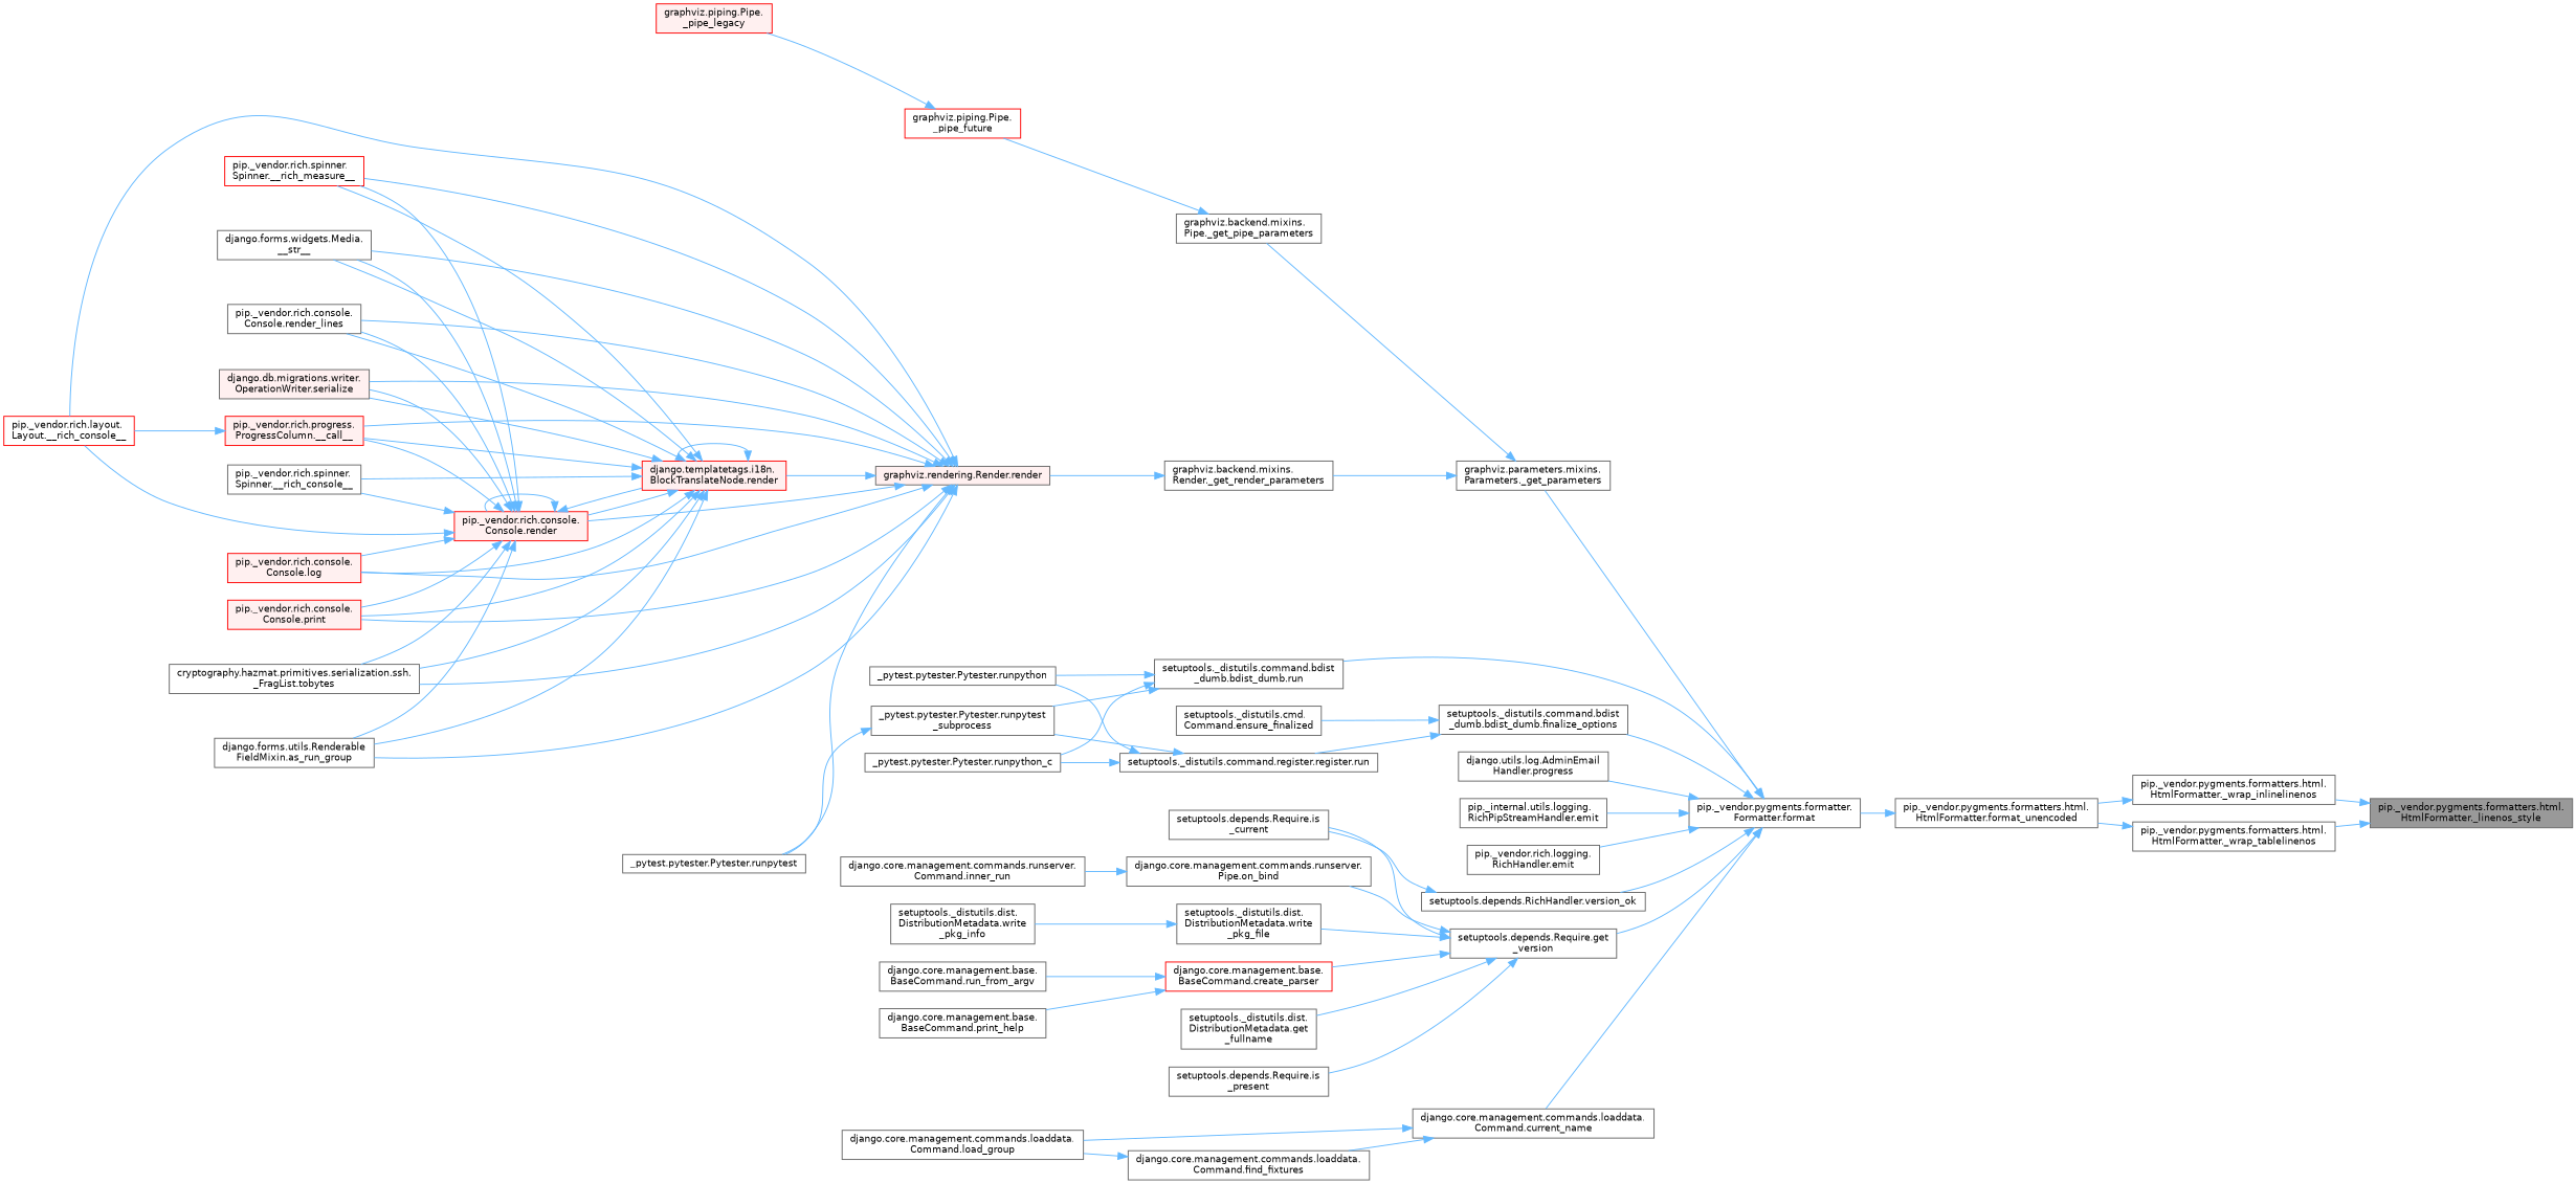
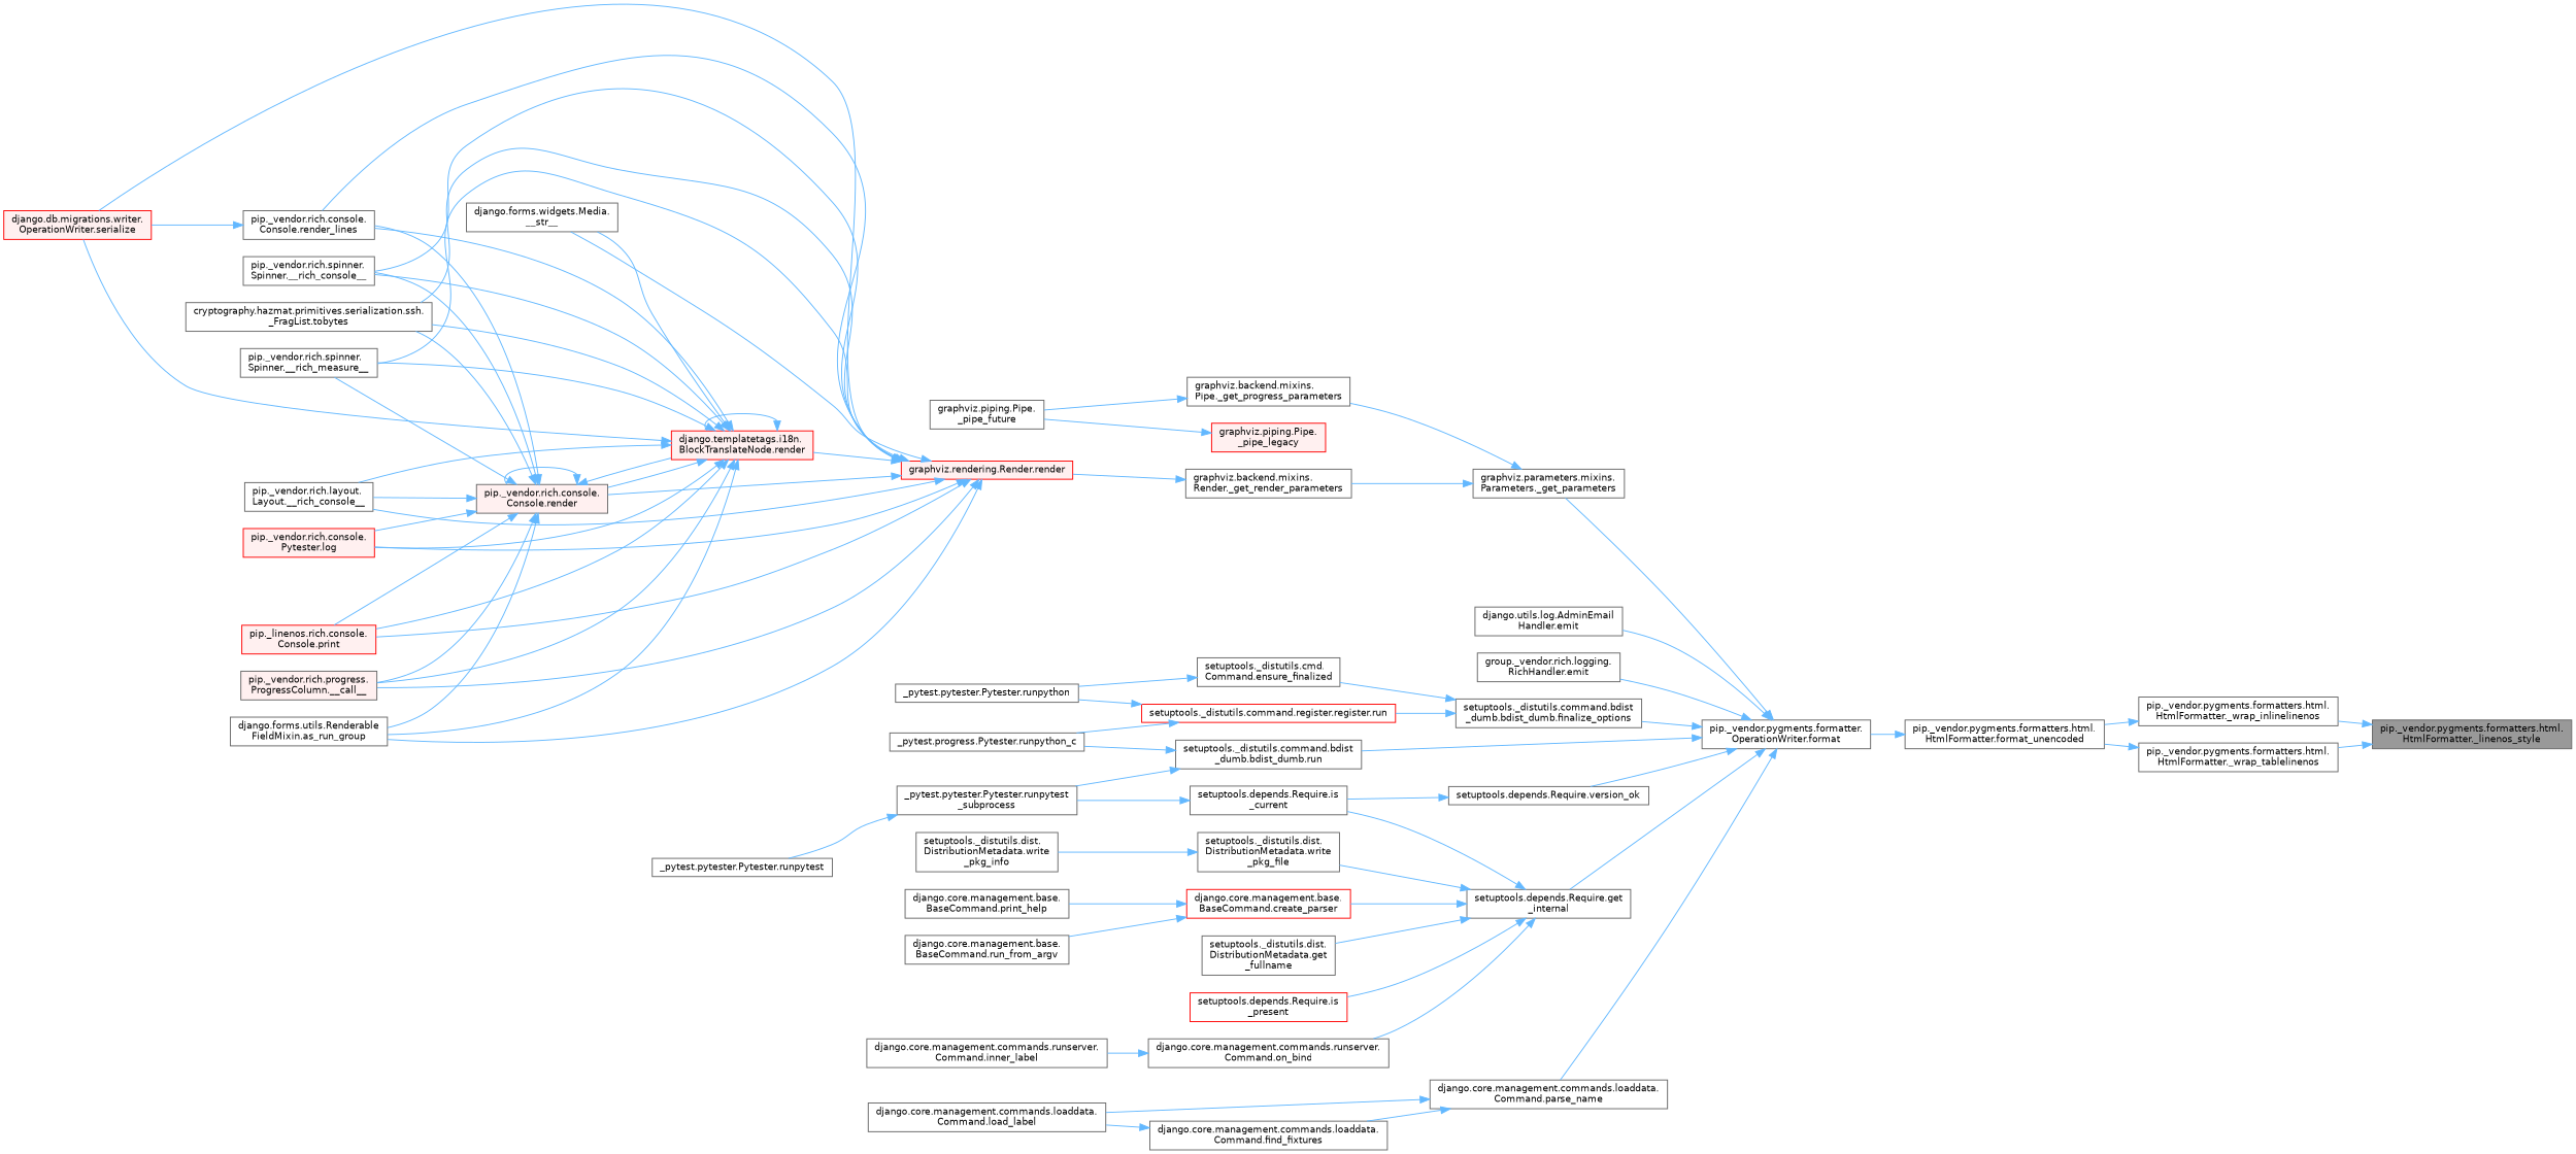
  digraph {
    rankdir=RL
    node [color=grey40 fillcolor=white fontname=Helvetica fontsize=10 shape=box style=filled]
    edge [color=steelblue1 dir=back fontname=Helvetica fontsize=10 labelfontname=Helvetica labelfontsize=10 style=solid]
    n1 [color=gray40 fillcolor=grey60 fontcolor=black height=0.2 label="pip._vendor.pygments.formatters.html.\lHtmlFormatter._linenos_style" width=0.4]
    n2 [height=0.2 label="pip._vendor.pygments.formatters.html.\lHtmlFormatter._wrap_inlinelinenos" width=0.4]
    n3 [height=0.2 label="pip._vendor.pygments.formatters.html.\lHtmlFormatter._wrap_tablelinenos" width=0.4]
    n4 [height=0.2 label="pip._vendor.pygments.formatters.html.\lHtmlFormatter.format_unencoded" width=0.4]
-   n5 [height=0.2 label="pip._vendor.pygments.formatter.\lFormatter.format" width=0.4]
+   n5 [height=0.2 label="pip._vendor.pygments.formatter.\lOperationWriter.format" width=0.4]
    n6 [height=0.2 label="graphviz.parameters.mixins.\lParameters._get_parameters" width=0.4]
-   n7 [height=0.2 label="django.utils.log.AdminEmail\lHandler.progress" width=0.4]
-   n8 [height=0.2 label="pip._internal.utils.logging.\lRichPipStreamHandler.emit" width=0.4]
-   n9 [height=0.2 label="pip._vendor.rich.logging.\lRichHandler.emit" width=0.4]
+   n7 [height=0.2 label="django.utils.log.AdminEmail\lHandler.emit" width=0.4]
+   n9 [height=0.2 label="group._vendor.rich.logging.\lRichHandler.emit" width=0.4]
    n10 [height=0.2 label="setuptools._distutils.command.bdist\l_dumb.bdist_dumb.finalize_options" width=0.4]
-   n11 [height=0.2 label="setuptools.depends.Require.get\l_version" width=0.4]
-   n12 [height=0.2 label="django.core.management.commands.loaddata.\lCommand.current_name" width=0.4]
+   n11 [height=0.2 label="setuptools.depends.Require.get\l_internal" width=0.4]
+   n12 [height=0.2 label="django.core.management.commands.loaddata.\lCommand.parse_name" width=0.4]
    n13 [height=0.2 label="setuptools._distutils.command.bdist\l_dumb.bdist_dumb.run" width=0.4]
-   n14 [height=0.2 label="setuptools.depends.RichHandler.version_ok" width=0.4]
-   n15 [height=0.2 label="graphviz.backend.mixins.\lPipe._get_pipe_parameters" width=0.4]
+   n14 [height=0.2 label="setuptools.depends.Require.version_ok" width=0.4]
+   n15 [height=0.2 label="graphviz.backend.mixins.\lPipe._get_progress_parameters" width=0.4]
    n16 [height=0.2 label="graphviz.backend.mixins.\lRender._get_render_parameters" width=0.4]
    n17 [height=0.2 label="setuptools._distutils.cmd.\lCommand.ensure_finalized" width=0.4]
-   n18 [height=0.2 label="setuptools._distutils.command.register.register.run" width=0.4]
+   n18 [color=red height=0.2 label="setuptools._distutils.command.register.register.run" width=0.4]
    n19 [color=red height=0.2 label="django.core.management.base.\lBaseCommand.create_parser" width=0.4]
    n20 [height=0.2 label="setuptools._distutils.dist.\lDistributionMetadata.get\l_fullname" width=0.4]
    n21 [height=0.2 label="setuptools.depends.Require.is\l_current" width=0.4]
-   n22 [height=0.2 label="setuptools.depends.Require.is\l_present" width=0.4]
-   n23 [height=0.2 label="django.core.management.commands.runserver.\lPipe.on_bind" width=0.4]
+   n22 [color=red height=0.2 label="setuptools.depends.Require.is\l_present" width=0.4]
+   n23 [height=0.2 label="django.core.management.commands.runserver.\lCommand.on_bind" width=0.4]
    n24 [height=0.2 label="setuptools._distutils.dist.\lDistributionMetadata.write\l_pkg_file" width=0.4]
    n25 [height=0.2 label="django.core.management.commands.loaddata.\lCommand.find_fixtures" width=0.4]
-   n26 [height=0.2 label="django.core.management.commands.loaddata.\lCommand.load_group" width=0.4]
+   n26 [height=0.2 label="django.core.management.commands.loaddata.\lCommand.load_label" width=0.4]
    n27 [height=0.2 label="_pytest.pytester.Pytester.runpytest\l_subprocess" width=0.4]
    n28 [height=0.2 label="_pytest.pytester.Pytester.runpython" width=0.4]
-   n29 [height=0.2 label="_pytest.pytester.Pytester.runpython_c" width=0.4]
-   n30 [color=red height=0.2 label="graphviz.piping.Pipe.\l_pipe_future" width=0.4]
-   n31 [fillcolor="#FFF0F0" height=0.2 label="graphviz.rendering.Render.render" width=0.4]
+   n29 [height=0.2 label="_pytest.progress.Pytester.runpython_c" width=0.4]
+   n30 [height=0.2 label="graphviz.piping.Pipe.\l_pipe_future" width=0.4]
+   n31 [color=red fillcolor="#FFF0F0" height=0.2 label="graphviz.rendering.Render.render" width=0.4]
    n32 [color=red fillcolor="#FFF0F0" height=0.2 label="graphviz.piping.Pipe.\l_pipe_legacy" width=0.4]
-   n33 [color=red fillcolor="#FFF0F0" height=0.2 label="pip._vendor.rich.progress.\lProgressColumn.__call__" width=0.4]
-   n34 [color=red height=0.2 label="pip._vendor.rich.layout.\lLayout.__rich_console__" width=0.4]
+   n33 [fillcolor="#FFF0F0" height=0.2 label="pip._vendor.rich.progress.\lProgressColumn.__call__" width=0.4]
+   n34 [height=0.2 label="pip._vendor.rich.layout.\lLayout.__rich_console__" width=0.4]
    n35 [height=0.2 label="pip._vendor.rich.spinner.\lSpinner.__rich_console__" width=0.4]
-   n36 [color=red height=0.2 label="pip._vendor.rich.spinner.\lSpinner.__rich_measure__" width=0.4]
+   n36 [height=0.2 label="pip._vendor.rich.spinner.\lSpinner.__rich_measure__" width=0.4]
    n37 [height=0.2 label="django.forms.widgets.Media.\l__str__" width=0.4]
    n38 [height=0.2 label="django.forms.utils.Renderable\lFieldMixin.as_run_group" width=0.4]
-   n39 [color=red fillcolor="#FFF0F0" height=0.2 label="pip._vendor.rich.console.\lConsole.log" width=0.4]
-   n40 [color=red fillcolor="#FFF0F0" height=0.2 label="pip._vendor.rich.console.\lConsole.print" width=0.4]
+   n39 [color=red fillcolor="#FFF0F0" height=0.2 label="pip._vendor.rich.console.\lPytester.log" width=0.4]
+   n40 [color=red fillcolor="#FFF0F0" height=0.2 label="pip._linenos.rich.console.\lConsole.print" width=0.4]
    n41 [color=red fillcolor="#FFF0F0" height=0.2 label="django.templatetags.i18n.\lBlockTranslateNode.render" width=0.4]
-   n42 [color=red fillcolor="#FFF0F0" height=0.2 label="pip._vendor.rich.console.\lConsole.render" width=0.4]
+   n42 [fillcolor="#FFF0F0" height=0.2 label="pip._vendor.rich.console.\lConsole.render" width=0.4]
    n43 [height=0.2 label="pip._vendor.rich.console.\lConsole.render_lines" width=0.4]
-   n44 [fillcolor="#FFF0F0" height=0.2 label="django.db.migrations.writer.\lOperationWriter.serialize" width=0.4]
+   n44 [color=red fillcolor="#FFF0F0" height=0.2 label="django.db.migrations.writer.\lOperationWriter.serialize" width=0.4]
    n45 [height=0.2 label="cryptography.hazmat.primitives.serialization.ssh.\l_FragList.tobytes" width=0.4]
    n46 [height=0.2 label="_pytest.pytester.Pytester.runpytest" width=0.4]
    n47 [height=0.2 label="django.core.management.base.\lBaseCommand.print_help" width=0.4]
    n48 [height=0.2 label="django.core.management.base.\lBaseCommand.run_from_argv" width=0.4]
-   n49 [height=0.2 label="django.core.management.commands.runserver.\lCommand.inner_run" width=0.4]
+   n49 [height=0.2 label="django.core.management.commands.runserver.\lCommand.inner_label" width=0.4]
    n50 [height=0.2 label="setuptools._distutils.dist.\lDistributionMetadata.write\l_pkg_info" width=0.4]
    n1 -> n2
    n1 -> n3
    n2 -> n4
    n3 -> n4
    n4 -> n5
    n5 -> n6
    n5 -> n7
-   n5 -> n8
    n5 -> n9
    n5 -> n10
    n5 -> n11
    n5 -> n12
    n5 -> n13
    n5 -> n14
    n6 -> n15
    n6 -> n16
    n10 -> n17
    n10 -> n18
    n11 -> n19
    n11 -> n20
    n11 -> n21
    n11 -> n22
    n11 -> n23
    n11 -> n24
    n12 -> n25
    n12 -> n26
    n13 -> n27
-   n13 -> n28
+   n17 -> n28
    n13 -> n29
    n14 -> n21
    n15 -> n30
    n16 -> n31
-   n18 -> n27
+   n21 -> n27
    n18 -> n28
    n18 -> n29
    n19 -> n47
    n19 -> n48
    n23 -> n49
    n24 -> n50
    n25 -> n26
    n27 -> n46
-   n30 -> n32
+   n32 -> n30
    n31 -> n33
    n31 -> n34
-   n31 -> n46
+   n31 -> n35
    n31 -> n36
    n31 -> n37
    n31 -> n38
    n31 -> n39
    n31 -> n40
    n31 -> n41
    n31 -> n42
    n31 -> n43
    n31 -> n44
    n31 -> n45
    n41 -> n33
-   n33 -> n34
+   n41 -> n34
    n41 -> n35
    n41 -> n36
    n41 -> n37
    n41 -> n38
    n41 -> n39
    n41 -> n40
    n41 -> n41
    n41 -> n42
    n41 -> n43
    n41 -> n44
    n41 -> n45
    n42 -> n33
    n42 -> n34
    n42 -> n35
    n42 -> n36
-   n42 -> n37
    n42 -> n38
    n42 -> n39
    n42 -> n40
    n42 -> n41
    n42 -> n42
    n42 -> n43
-   n42 -> n44
+   n43 -> n44
    n42 -> n45
  }
